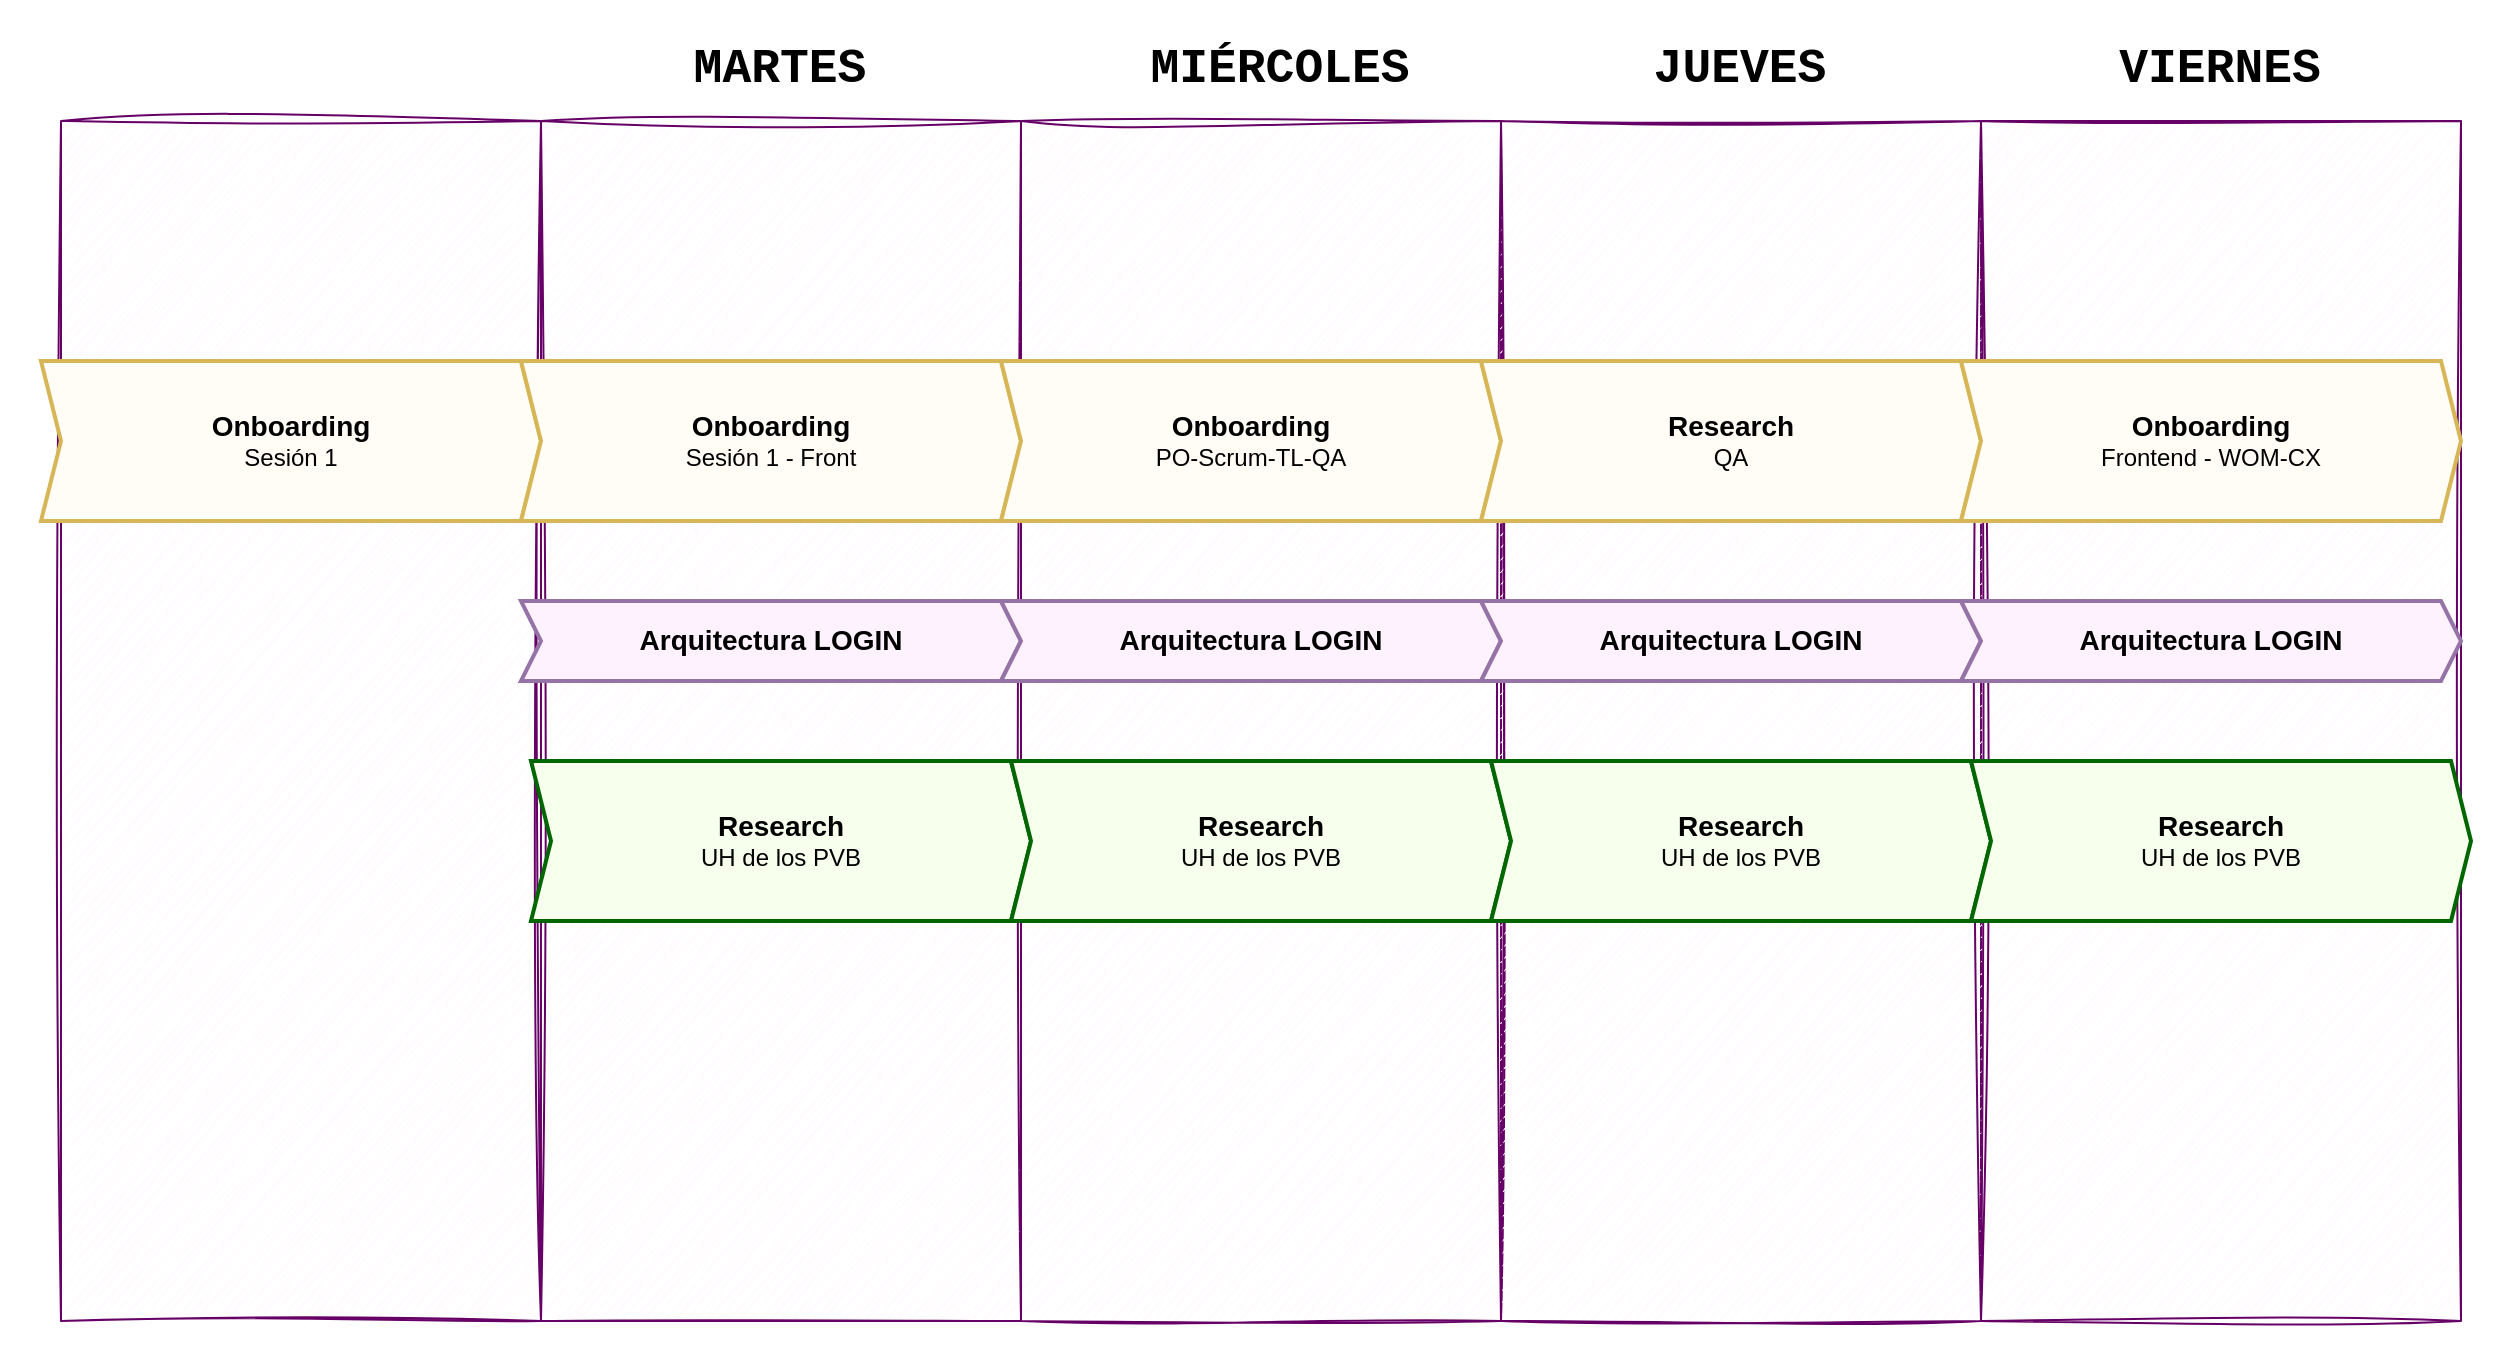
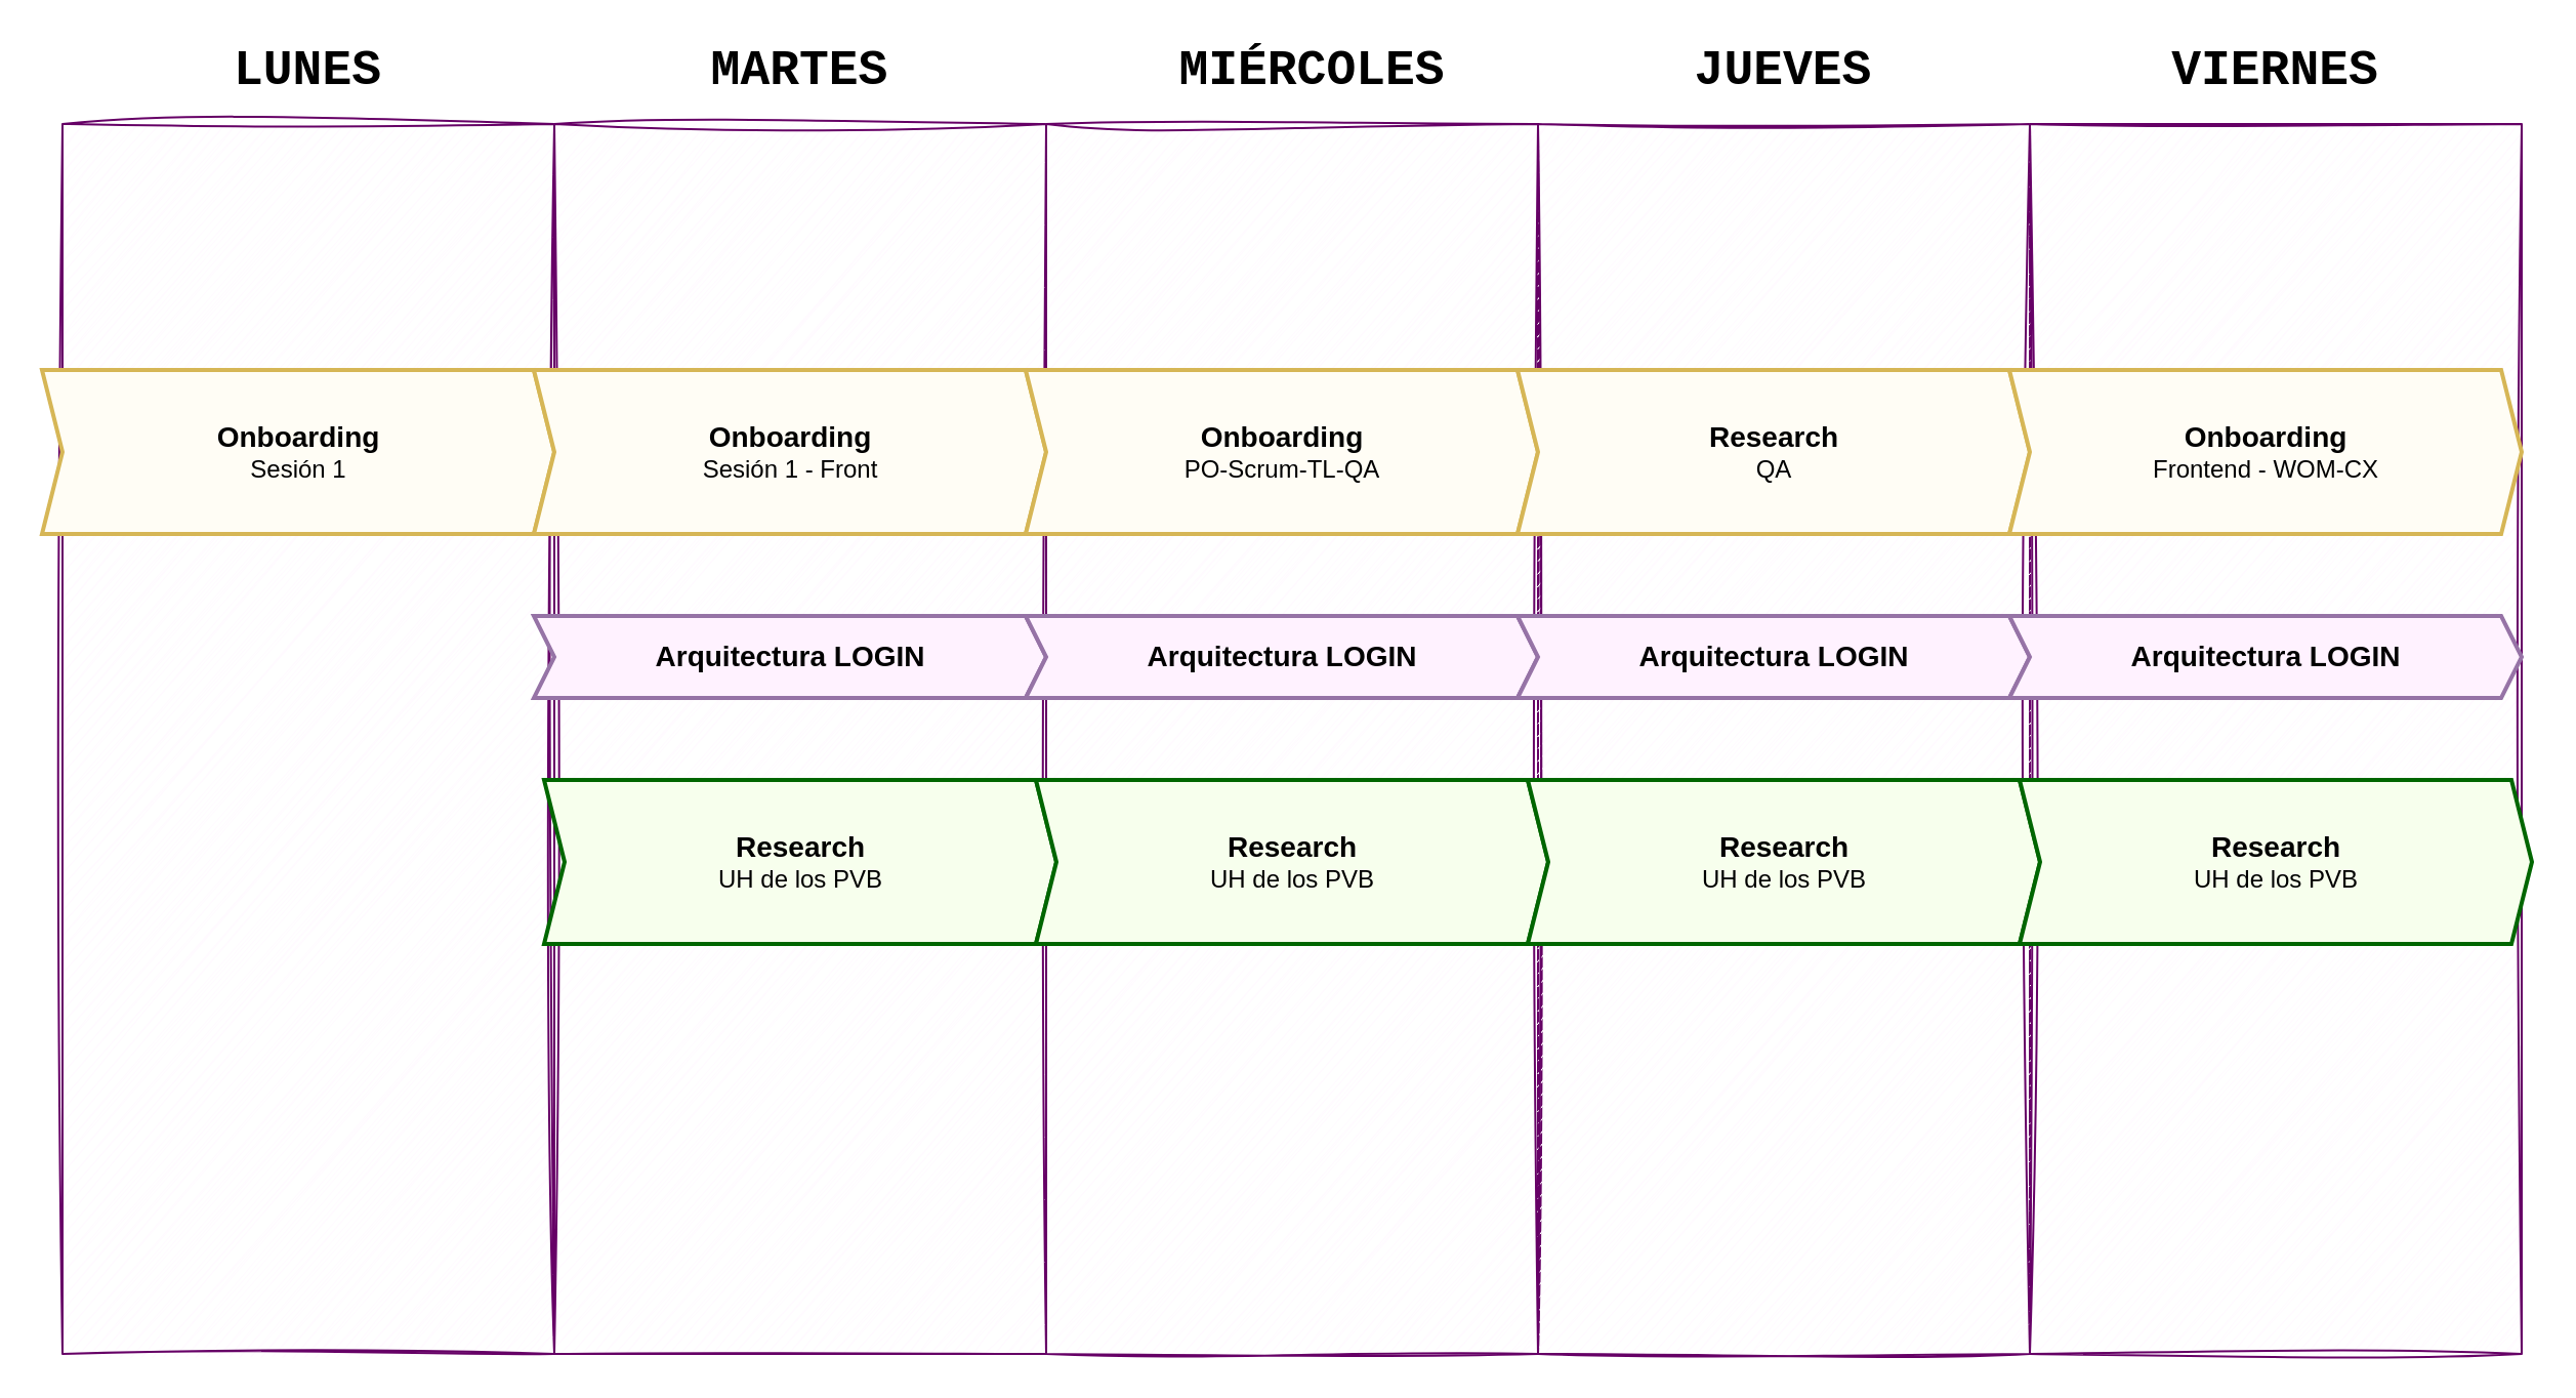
  <mxCell id="0" />
  <mxCell id="1" parent="0" />
  <mxCell id="2" value="" style="rounded=0;whiteSpace=wrap;html=1;fillColor=#FFFAFF;strokeColor=#660066;sketch=1;curveFitting=1;jiggle=2;" vertex="1" parent="1"><mxGeometry x="30" y="60" width="240" height="600" as="geometry" /></mxCell>
+ <mxCell id="3" value="&lt;font face=&quot;Courier New&quot;&gt;&lt;b&gt;&lt;font style=&quot;font-size: 24px;&quot;&gt;LUNES&lt;/font&gt;&lt;/b&gt;&lt;/font&gt;" style="text;html=1;strokeColor=none;fillColor=none;align=center;verticalAlign=middle;whiteSpace=wrap;rounded=0;" vertex="1" parent="1"><mxGeometry x="120" y="20" width="60" height="30" as="geometry" /></mxCell>
  <mxCell id="4" value="" style="rounded=0;whiteSpace=wrap;html=1;fillColor=#FFFAFF;strokeColor=#660066;sketch=1;curveFitting=1;jiggle=2;" vertex="1" parent="1"><mxGeometry x="270" y="60" width="240" height="600" as="geometry" /></mxCell>
  <mxCell id="5" value="&lt;font face=&quot;Courier New&quot;&gt;&lt;b&gt;&lt;font style=&quot;font-size: 24px;&quot;&gt;MARTES&lt;/font&gt;&lt;/b&gt;&lt;/font&gt;" style="text;html=1;strokeColor=none;fillColor=none;align=center;verticalAlign=middle;whiteSpace=wrap;rounded=0;" vertex="1" parent="1"><mxGeometry x="360" y="20" width="60" height="30" as="geometry" /></mxCell>
  <mxCell id="6" value="" style="rounded=0;whiteSpace=wrap;html=1;fillColor=#FFFAFF;strokeColor=#660066;sketch=1;curveFitting=1;jiggle=2;" vertex="1" parent="1"><mxGeometry x="510" y="60" width="240" height="600" as="geometry" /></mxCell>
  <mxCell id="7" value="&lt;font face=&quot;Courier New&quot;&gt;&lt;b&gt;&lt;font style=&quot;font-size: 24px;&quot;&gt;MIÉRCOLES&lt;/font&gt;&lt;/b&gt;&lt;/font&gt;" style="text;html=1;strokeColor=none;fillColor=none;align=center;verticalAlign=middle;whiteSpace=wrap;rounded=0;" vertex="1" parent="1"><mxGeometry x="610" y="20" width="60" height="30" as="geometry" /></mxCell>
  <mxCell id="8" value="" style="rounded=0;whiteSpace=wrap;html=1;fillColor=#FFFAFF;strokeColor=#660066;sketch=1;curveFitting=1;jiggle=2;" vertex="1" parent="1"><mxGeometry x="750" y="60" width="240" height="600" as="geometry" /></mxCell>
  <mxCell id="9" value="&lt;font face=&quot;Courier New&quot;&gt;&lt;b&gt;&lt;font style=&quot;font-size: 24px;&quot;&gt;JUEVES&lt;/font&gt;&lt;/b&gt;&lt;/font&gt;" style="text;html=1;strokeColor=none;fillColor=none;align=center;verticalAlign=middle;whiteSpace=wrap;rounded=0;" vertex="1" parent="1"><mxGeometry x="840" y="20" width="60" height="30" as="geometry" /></mxCell>
  <mxCell id="10" value="" style="rounded=0;whiteSpace=wrap;html=1;fillColor=#FFFAFF;strokeColor=#660066;sketch=1;curveFitting=1;jiggle=2;" vertex="1" parent="1"><mxGeometry x="990" y="60" width="240" height="600" as="geometry" /></mxCell>
  <mxCell id="11" value="&lt;font face=&quot;Courier New&quot;&gt;&lt;b&gt;&lt;font style=&quot;font-size: 24px;&quot;&gt;VIERNES&lt;/font&gt;&lt;/b&gt;&lt;/font&gt;" style="text;html=1;strokeColor=none;fillColor=none;align=center;verticalAlign=middle;whiteSpace=wrap;rounded=0;" vertex="1" parent="1"><mxGeometry x="1080" y="20" width="60" height="30" as="geometry" /></mxCell>
  <mxCell id="12" value="&lt;font size=&quot;1&quot;&gt;&lt;b style=&quot;font-size: 14px;&quot;&gt;Onboarding&lt;/b&gt;&lt;/font&gt;&lt;br&gt;Sesión 1" style="html=1;shadow=0;dashed=0;align=center;verticalAlign=middle;shape=mxgraph.arrows2.arrow;dy=0;dx=10;notch=10;fillColor=#FFFDF5;strokeColor=#d6b656;strokeWidth=2;" vertex="1" parent="1"><mxGeometry x="20" y="180" width="250" height="80" as="geometry" /></mxCell>
  <mxCell id="13" value="&lt;b&gt;&lt;font style=&quot;font-size: 14px;&quot;&gt;Onboarding&lt;/font&gt;&lt;/b&gt;&lt;br&gt;Sesión 1 - Front" style="html=1;shadow=0;dashed=0;align=center;verticalAlign=middle;shape=mxgraph.arrows2.arrow;dy=0;dx=10;notch=10;fillColor=#FFFDF5;strokeColor=#d6b656;strokeWidth=2;" vertex="1" parent="1"><mxGeometry x="260" y="180" width="250" height="80" as="geometry" /></mxCell>
  <mxCell id="14" value="&lt;b&gt;&lt;font style=&quot;font-size: 14px;&quot;&gt;Onboarding&lt;/font&gt;&lt;/b&gt;&lt;br&gt;&lt;div&gt;PO-Scrum-TL-QA&lt;br&gt;&lt;/div&gt;&lt;div&gt;&lt;span class=&quot;JtukPc&quot;&gt;&lt;/span&gt; &lt;span class=&quot;JtukPc&quot;&gt;&lt;/span&gt;&lt;/div&gt;" style="html=1;shadow=0;dashed=0;align=center;verticalAlign=middle;shape=mxgraph.arrows2.arrow;dy=0;dx=10;notch=10;fillColor=#FFFDF5;strokeColor=#d6b656;strokeWidth=2;" vertex="1" parent="1"><mxGeometry x="500" y="180" width="250" height="80" as="geometry" /></mxCell>
  <mxCell id="15" value="&lt;b&gt;&lt;font style=&quot;font-size: 14px;&quot;&gt;Research&lt;/font&gt;&lt;/b&gt;&lt;br&gt;QA" style="html=1;shadow=0;dashed=0;align=center;verticalAlign=middle;shape=mxgraph.arrows2.arrow;dy=0;dx=10;notch=10;fillColor=#FFFDF5;strokeColor=#d6b656;strokeWidth=2;" vertex="1" parent="1"><mxGeometry x="740" y="180" width="250" height="80" as="geometry" /></mxCell>
  <mxCell id="16" value="&lt;div&gt;&lt;b&gt;&lt;font style=&quot;font-size: 14px;&quot;&gt;Onboarding&lt;/font&gt;&lt;/b&gt;&lt;br&gt;&lt;/div&gt;&lt;div&gt;Frontend - WOM-CX&lt;/div&gt;" style="html=1;shadow=0;dashed=0;align=center;verticalAlign=middle;shape=mxgraph.arrows2.arrow;dy=0;dx=10;notch=10;fillColor=#FFFDF5;strokeColor=#d6b656;strokeWidth=2;" vertex="1" parent="1"><mxGeometry x="980" y="180" width="250" height="80" as="geometry" /></mxCell>
  <mxCell id="17" value="&lt;b&gt;&lt;font style=&quot;font-size: 14px;&quot;&gt;Arquitectura LOGIN&lt;/font&gt;&lt;/b&gt;" style="html=1;shadow=0;dashed=0;align=center;verticalAlign=middle;shape=mxgraph.arrows2.arrow;dy=0;dx=10;notch=10;fillColor=#FFF2FF;strokeColor=#9673a6;strokeWidth=2;" vertex="1" parent="1"><mxGeometry x="260" y="300" width="250" height="40" as="geometry" /></mxCell>
  <mxCell id="18" value="&lt;span&gt;&lt;font style=&quot;font-size: 14px;&quot;&gt;Arquitectura LOGIN&lt;/font&gt;&lt;/span&gt;" style="html=1;shadow=0;dashed=0;align=center;verticalAlign=middle;shape=mxgraph.arrows2.arrow;dy=0;dx=10;notch=10;fillColor=#FFF2FF;strokeColor=#9673a6;strokeWidth=2;fontStyle=1" vertex="1" parent="1"><mxGeometry x="500" y="300" width="250" height="40" as="geometry" /></mxCell>
  <mxCell id="19" value="&lt;b&gt;&lt;font style=&quot;font-size: 14px;&quot;&gt;Arquitectura LOGIN&lt;/font&gt;&lt;/b&gt;" style="html=1;shadow=0;dashed=0;align=center;verticalAlign=middle;shape=mxgraph.arrows2.arrow;dy=0;dx=10;notch=10;fillColor=#FFF2FF;strokeColor=#9673a6;strokeWidth=2;" vertex="1" parent="1"><mxGeometry x="740" y="300" width="250" height="40" as="geometry" /></mxCell>
  <mxCell id="20" value="&lt;b&gt;&lt;font style=&quot;font-size: 14px;&quot;&gt;Arquitectura LOGIN&lt;/font&gt;&lt;/b&gt;" style="html=1;shadow=0;dashed=0;align=center;verticalAlign=middle;shape=mxgraph.arrows2.arrow;dy=0;dx=10;notch=10;fillColor=#FFF2FF;strokeColor=#9673a6;strokeWidth=2;" vertex="1" parent="1"><mxGeometry x="980" y="300" width="250" height="40" as="geometry" /></mxCell>
  <mxCell id="21" value="&lt;b&gt;&lt;font style=&quot;font-size: 14px;&quot;&gt;Research&lt;/font&gt;&lt;/b&gt;&lt;br&gt;UH de los PVB" style="html=1;shadow=0;dashed=0;align=center;verticalAlign=middle;shape=mxgraph.arrows2.arrow;dy=0;dx=10;notch=10;fillColor=#F7FFED;strokeColor=#006600;strokeWidth=2;" vertex="1" parent="1"><mxGeometry x="265" y="380" width="250" height="80" as="geometry" /></mxCell>
  <mxCell id="22" value="&lt;b&gt;&lt;font style=&quot;font-size: 14px;&quot;&gt;Research&lt;/font&gt;&lt;/b&gt;&lt;br&gt;UH de los PVB" style="html=1;shadow=0;dashed=0;align=center;verticalAlign=middle;shape=mxgraph.arrows2.arrow;dy=0;dx=10;notch=10;fillColor=#F7FFED;strokeColor=#006600;strokeWidth=2;" vertex="1" parent="1"><mxGeometry x="505" y="380" width="250" height="80" as="geometry" /></mxCell>
  <mxCell id="23" value="&lt;b&gt;&lt;font style=&quot;font-size: 14px;&quot;&gt;Research&lt;/font&gt;&lt;/b&gt;&lt;br&gt;UH de los PVB" style="html=1;shadow=0;dashed=0;align=center;verticalAlign=middle;shape=mxgraph.arrows2.arrow;dy=0;dx=10;notch=10;fillColor=#F7FFED;strokeColor=#006600;strokeWidth=2;" vertex="1" parent="1"><mxGeometry x="745" y="380" width="250" height="80" as="geometry" /></mxCell>
  <mxCell id="24" value="&lt;b&gt;&lt;font style=&quot;font-size: 14px;&quot;&gt;Research&lt;/font&gt;&lt;/b&gt;&lt;br&gt;UH de los PVB" style="html=1;shadow=0;dashed=0;align=center;verticalAlign=middle;shape=mxgraph.arrows2.arrow;dy=0;dx=10;notch=10;fillColor=#F7FFED;strokeColor=#006600;strokeWidth=2;" vertex="1" parent="1"><mxGeometry x="985" y="380" width="250" height="80" as="geometry" /></mxCell>
